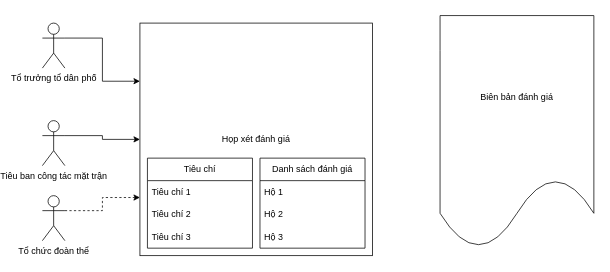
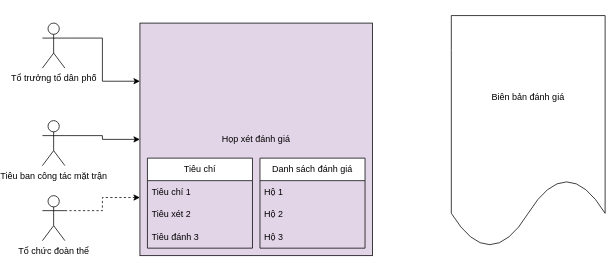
  <mxCell id="0" />
  <mxCell id="1" parent="0" />
- <mxCell id="2" value="Họp xét đánh giá" style="whiteSpace=wrap;html=1;aspect=fixed;" vertex="1" parent="1"><mxGeometry x="150" y="30" width="310" height="310" as="geometry" /></mxCell>
+ <mxCell id="2" value="Họp xét đánh giá" style="whiteSpace=wrap;html=1;aspect=fixed;fillColor=#e1d5e7;" vertex="1" parent="1"><mxGeometry x="150" y="30" width="310" height="310" as="geometry" /></mxCell>
  <mxCell id="3" style="edgeStyle=orthogonalEdgeStyle;rounded=0;orthogonalLoop=1;jettySize=auto;html=1;exitX=1;exitY=0.333;exitDx=0;exitDy=0;exitPerimeter=0;entryX=0;entryY=0.25;entryDx=0;entryDy=0;" edge="1" parent="1" source="4" target="2"><mxGeometry relative="1" as="geometry" /></mxCell>
  <mxCell id="4" value="Tổ trưởng tổ dân phố" style="shape=umlActor;verticalLabelPosition=bottom;verticalAlign=top;html=1;outlineConnect=0;" vertex="1" parent="1"><mxGeometry x="20" y="30" width="30" height="60" as="geometry" /></mxCell>
  <mxCell id="5" style="edgeStyle=orthogonalEdgeStyle;rounded=0;orthogonalLoop=1;jettySize=auto;html=1;exitX=1;exitY=0.333;exitDx=0;exitDy=0;exitPerimeter=0;entryX=0;entryY=0.5;entryDx=0;entryDy=0;" edge="1" parent="1" source="6" target="2"><mxGeometry relative="1" as="geometry" /></mxCell>
  <mxCell id="6" value="Tiêu ban công tác mặt trận" style="shape=umlActor;verticalLabelPosition=bottom;verticalAlign=top;html=1;outlineConnect=0;" vertex="1" parent="1"><mxGeometry x="20" y="160" width="30" height="60" as="geometry" /></mxCell>
  <mxCell id="7" style="edgeStyle=orthogonalEdgeStyle;rounded=0;orthogonalLoop=1;jettySize=auto;html=1;exitX=1;exitY=0.333;exitDx=0;exitDy=0;exitPerimeter=0;entryX=0;entryY=0.75;entryDx=0;entryDy=0;dashed=1;" edge="1" parent="1" source="8" target="2"><mxGeometry relative="1" as="geometry" /></mxCell>
  <mxCell id="8" value="Tổ chức đoàn thể" style="shape=umlActor;verticalLabelPosition=bottom;verticalAlign=top;html=1;outlineConnect=0;" vertex="1" parent="1"><mxGeometry x="20" y="260" width="30" height="60" as="geometry" /></mxCell>
  <mxCell id="9" value="Tiêu chí" style="swimlane;fontStyle=0;childLayout=stackLayout;horizontal=1;startSize=30;horizontalStack=0;resizeParent=1;resizeParentMax=0;resizeLast=0;collapsible=1;marginBottom=0;whiteSpace=wrap;html=1;" vertex="1" parent="1"><mxGeometry x="160" y="210" width="140" height="120" as="geometry" /></mxCell>
  <mxCell id="10" value="Tiêu chí 1" style="text;strokeColor=none;fillColor=none;align=left;verticalAlign=middle;spacingLeft=4;spacingRight=4;overflow=hidden;points=[[0,0.5],[1,0.5]];portConstraint=eastwest;rotatable=0;whiteSpace=wrap;html=1;" vertex="1" parent="9"><mxGeometry y="30" width="140" height="30" as="geometry" /></mxCell>
- <mxCell id="11" value="Tiêu chí 2" style="text;strokeColor=none;fillColor=none;align=left;verticalAlign=middle;spacingLeft=4;spacingRight=4;overflow=hidden;points=[[0,0.5],[1,0.5]];portConstraint=eastwest;rotatable=0;whiteSpace=wrap;html=1;" vertex="1" parent="9"><mxGeometry y="60" width="140" height="30" as="geometry" /></mxCell>
- <mxCell id="12" value="Tiêu chí 3" style="text;strokeColor=none;fillColor=none;align=left;verticalAlign=middle;spacingLeft=4;spacingRight=4;overflow=hidden;points=[[0,0.5],[1,0.5]];portConstraint=eastwest;rotatable=0;whiteSpace=wrap;html=1;" vertex="1" parent="9"><mxGeometry y="90" width="140" height="30" as="geometry" /></mxCell>
+ <mxCell id="11" value="Tiêu xét 2" style="text;strokeColor=none;fillColor=none;align=left;verticalAlign=middle;spacingLeft=4;spacingRight=4;overflow=hidden;points=[[0,0.5],[1,0.5]];portConstraint=eastwest;rotatable=0;whiteSpace=wrap;html=1;" vertex="1" parent="9"><mxGeometry y="60" width="140" height="30" as="geometry" /></mxCell>
+ <mxCell id="12" value="Tiêu đánh 3" style="text;strokeColor=none;fillColor=none;align=left;verticalAlign=middle;spacingLeft=4;spacingRight=4;overflow=hidden;points=[[0,0.5],[1,0.5]];portConstraint=eastwest;rotatable=0;whiteSpace=wrap;html=1;" vertex="1" parent="9"><mxGeometry y="90" width="140" height="30" as="geometry" /></mxCell>
  <mxCell id="13" value="Danh sách đánh giá" style="swimlane;fontStyle=0;childLayout=stackLayout;horizontal=1;startSize=30;horizontalStack=0;resizeParent=1;resizeParentMax=0;resizeLast=0;collapsible=1;marginBottom=0;whiteSpace=wrap;html=1;" vertex="1" parent="1"><mxGeometry x="310" y="210" width="140" height="120" as="geometry" /></mxCell>
  <mxCell id="14" value="Hộ 1" style="text;strokeColor=none;fillColor=none;align=left;verticalAlign=middle;spacingLeft=4;spacingRight=4;overflow=hidden;points=[[0,0.5],[1,0.5]];portConstraint=eastwest;rotatable=0;whiteSpace=wrap;html=1;" vertex="1" parent="13"><mxGeometry y="30" width="140" height="30" as="geometry" /></mxCell>
  <mxCell id="15" value="Hộ 2" style="text;strokeColor=none;fillColor=none;align=left;verticalAlign=middle;spacingLeft=4;spacingRight=4;overflow=hidden;points=[[0,0.5],[1,0.5]];portConstraint=eastwest;rotatable=0;whiteSpace=wrap;html=1;" vertex="1" parent="13"><mxGeometry y="60" width="140" height="30" as="geometry" /></mxCell>
  <mxCell id="16" value="Hộ 3" style="text;strokeColor=none;fillColor=none;align=left;verticalAlign=middle;spacingLeft=4;spacingRight=4;overflow=hidden;points=[[0,0.5],[1,0.5]];portConstraint=eastwest;rotatable=0;whiteSpace=wrap;html=1;" vertex="1" parent="13"><mxGeometry y="90" width="140" height="30" as="geometry" /></mxCell>
- <mxCell id="17" value="Biên bản đánh giá" style="shape=document;whiteSpace=wrap;html=1;boundedLbl=1;" vertex="1" parent="1"><mxGeometry x="550" y="20" width="205" height="310" as="geometry" /></mxCell>
+ <mxCell id="17" value="Biên bản đánh giá" style="shape=document;whiteSpace=wrap;html=1;boundedLbl=1;" vertex="1" parent="1"><mxGeometry x="565" y="20" width="205" height="310" as="geometry" /></mxCell>
